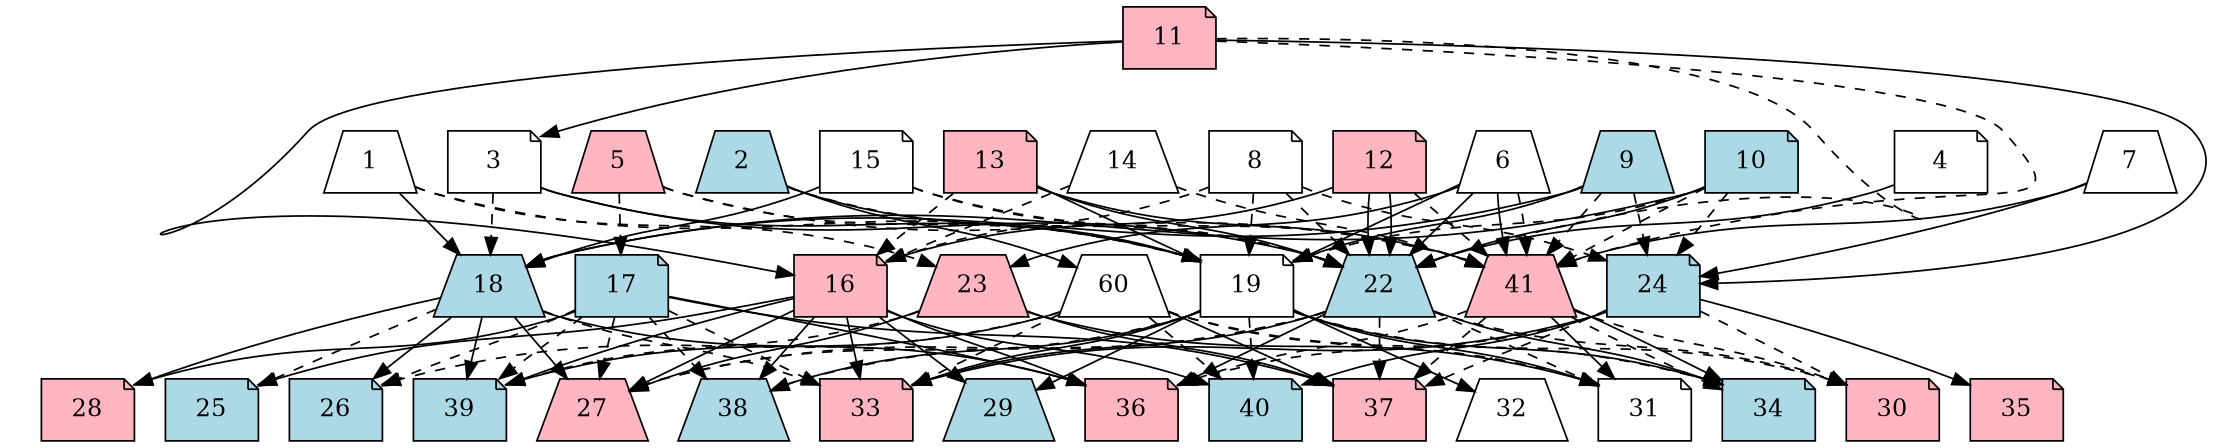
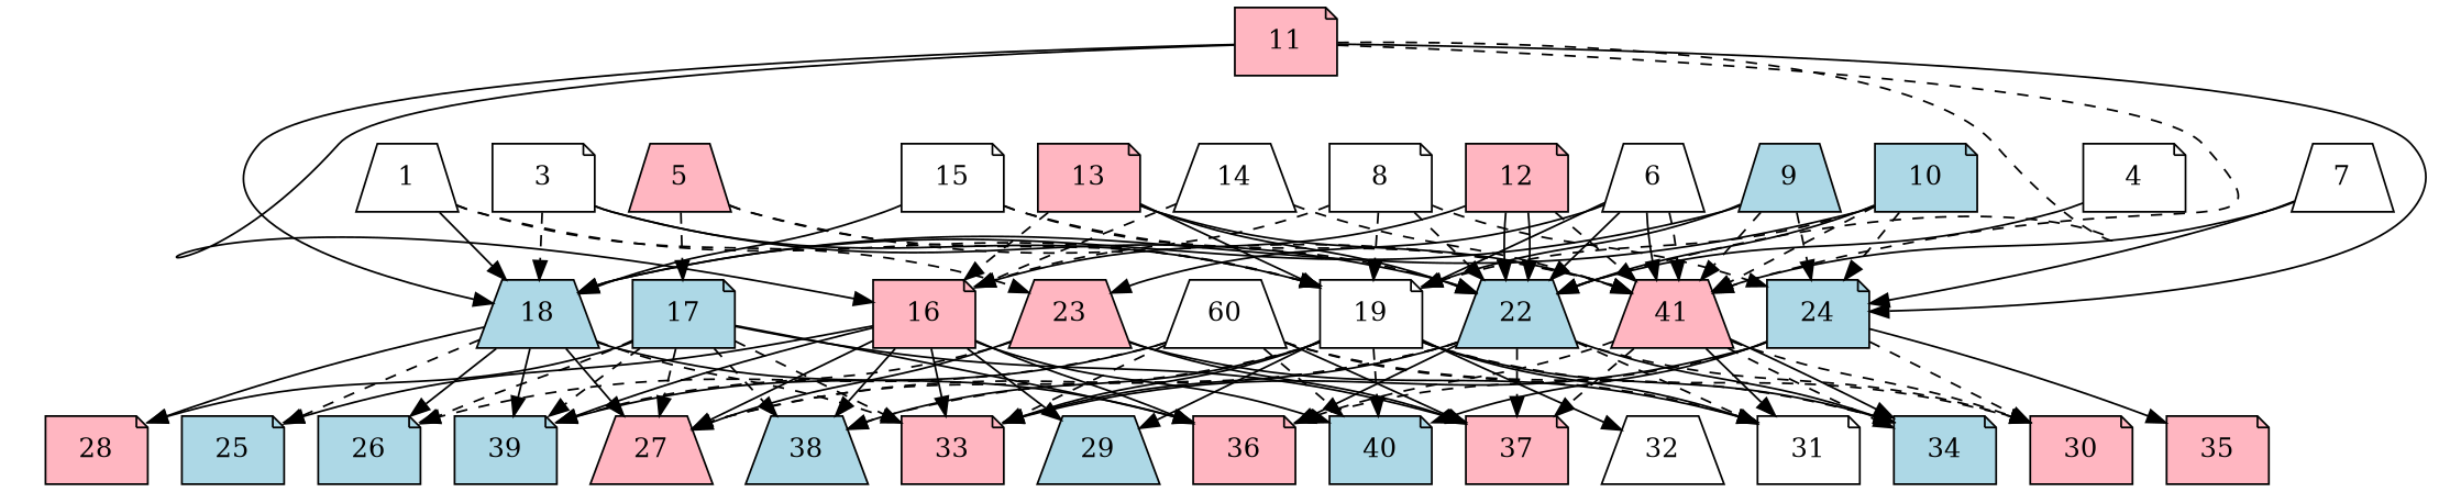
  digraph {
    node [alpha=0.13 fillcolor=lightblue shape=note style=filled]
    edge [style=solid]
    1 [alpha=0.10 expect_size=48373760 fillcolor=white shape=trapezium]
    18 [expect_size=31624192 shape=trapezium]
    19 [alpha=0.01 expect_size=30257152 fillcolor=white]
    23 [alpha=0.16 expect_size=29426688 fillcolor=lightpink shape=trapezium]
    25 [expect_size=20950016]
    27 [alpha=0.04 expect_size=14503936 fillcolor=lightpink shape=trapezium]
    33 [alpha=0.16 expect_size=30112768 fillcolor=lightpink]
    36 [expect_size=35050496 fillcolor=lightpink]
    39 [alpha=0.01 expect_size=10548224]
    26 [alpha=0.17 expect_size=35084288]
    28 [alpha=0.09 expect_size=18503680 fillcolor=lightpink]
    29 [alpha=0.05 expect_size=49542144 shape=trapezium]
    38 [alpha=0.01 expect_size=37152768 shape=trapezium]
    40 [alpha=0.08 expect_size=21879808]
    30 [alpha=0.04 expect_size=52192256 fillcolor=lightpink]
    31 [alpha=0.05 expect_size=19106816 fillcolor=white]
    32 [alpha=0.18 expect_size=40601600 fillcolor=white shape=trapezium]
    34 [alpha=0.05 expect_size=21746688]
    37 [alpha=0.11 expect_size=27264000 fillcolor=lightpink]
-   2 [expect_size=13048832 shape=trapezium]
    n21 [alpha=0.06 expect_size=22359040 fillcolor=white label=60 shape=trapezium]
    22 [alpha=0.16 expect_size=9333760 shape=trapezium]
    3 [alpha=0.05 expect_size=39350272 fillcolor=white]
    4 [alpha=0.08 expect_size=41665536 fillcolor=white]
    5 [alpha=0.16 expect_size=14010368 fillcolor=lightpink shape=trapezium]
    17 [alpha=0.02 expect_size=44900352]
    n27 [alpha=0.09 expect_size=17073152 fillcolor=lightpink label=41 shape=trapezium]
    6 [alpha=0.03 expect_size=14202880 fillcolor=white shape=trapezium]
    7 [alpha=0.14 expect_size=13829120 fillcolor=white shape=trapezium]
    24 [expect_size=31705088]
    35 [alpha=0.12 expect_size=51927040 fillcolor=lightpink]
    8 [alpha=0.19 expect_size=45444096 fillcolor=white]
    16 [alpha=0.11 expect_size=38771712 fillcolor=lightpink]
    9 [alpha=0.17 expect_size=32487424 shape=trapezium]
    10 [alpha=0.18 expect_size=12333056]
    11 [alpha=0.17 expect_size=9785344 fillcolor=lightpink]
    12 [alpha=0.09 expect_size=33270784 fillcolor=lightpink]
    13 [alpha=0.01 expect_size=17920000 fillcolor=lightpink]
    14 [alpha=0.15 expect_size=29975552 fillcolor=white shape=trapezium]
    15 [alpha=0.06 expect_size=48604160 fillcolor=white]
    1 -> 18
    1 -> 19 [style=dashed]
    1 -> 23 [style=dashed]
    18 -> 25 [style=dashed]
    18 -> 27
    18 -> 33 [style=dashed]
    18 -> 36
    18 -> 39
    18 -> 26
    18 -> 28
    19 -> 27 [style=dashed]
    19 -> 33
    19 -> 29
    19 -> 38
    19 -> 40 [style=dashed]
    19 -> 30 [style=dashed]
    19 -> 31
    19 -> 32
    19 -> 34
    23 -> 27
    23 -> 39 [style=dashed]
    23 -> 31
    23 -> 37
-   2 -> 19
-   2 -> n21
-   2 -> 22 [style=dashed]
    n21 -> 33 [style=dashed]
    n21 -> 39
    n21 -> 26 [style=dashed]
    n21 -> 40 [style=dashed]
    n21 -> 31 [style=dashed]
    n21 -> 34 [style=dashed]
    n21 -> 37
    22 -> 27 [style=dashed]
    22 -> 33
    22 -> 36
    22 -> 38 [style=dashed]
    22 -> 30 [style=dashed]
    22 -> 31 [style=dashed]
    22 -> 34
    22 -> 37 [style=dashed]
    3 -> 18 [style=dashed]
    3 -> 19
    3 -> 22
    4 -> 22
    5 -> 19 [style=dashed]
    5 -> 17 [style=dashed]
    5 -> n27 [style=dashed]
    17 -> 27 [style=dashed]
    17 -> 33 [style=dashed]
    17 -> 36
    17 -> 39 [style=dashed]
    17 -> 26 [style=dashed]
    17 -> 28
    17 -> 38 [style=dashed]
    17 -> 37
    n27 -> 36 [style=dashed]
    n27 -> 30 [style=dashed]
    n27 -> 31
    n27 -> 34 [style=dashed]
    n27 -> 34
    n27 -> 37 [style=dashed]
    6 -> 19
    6 -> 23
    6 -> 22
    6 -> n27
    6 -> n27 [style=dashed]
    7 -> n27
    7 -> 24
    24 -> 33
    24 -> 36 [style=dashed]
    24 -> 40
    24 -> 30 [style=dashed]
-   24 -> 37 [style=dashed]
    24 -> 35
    8 -> 19 [style=dashed]
    8 -> 22 [style=dashed]
    8 -> 24 [style=dashed]
    8 -> 16 [style=dashed]
    16 -> 25
    16 -> 27
    16 -> 33
    16 -> 36
    16 -> 39
    16 -> 29
    16 -> 38
    16 -> 40
    9 -> 18
    9 -> 19
    9 -> n27 [style=dashed]
    9 -> 24 [style=dashed]
    10 -> 18
    10 -> 19 [style=dashed]
    10 -> 22
    10 -> n27 [style=dashed]
    10 -> 24 [style=dashed]
-   11 -> 3
+   11 -> 18
    11 -> 22 [style=dashed]
    11 -> n27 [style=dashed]
    11 -> 24
    11 -> 16
    12 -> 22
    12 -> 22
    12 -> n27 [style=dashed]
    12 -> 16
    13 -> 19
    13 -> 22
    13 -> n27
    13 -> 16 [style=dashed]
    14 -> n27 [style=dashed]
    14 -> 16 [style=dashed]
    15 -> 18
    15 -> 22 [style=dashed]
    15 -> n27 [style=dashed]
  }
